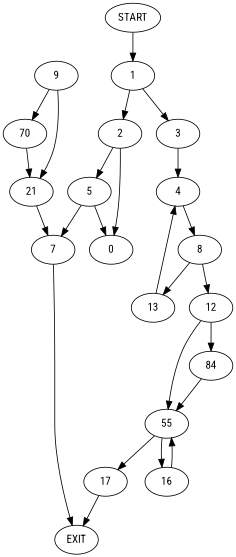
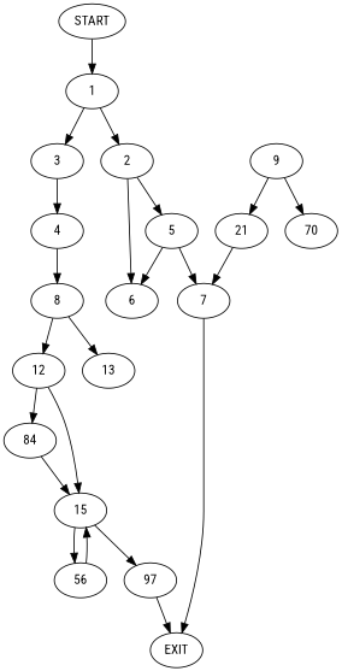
  digraph {
    fontname="Roboto Condensed"
    node [fontname="Roboto Condensed"]
    edge [fontname="Roboto Condensed"]
    n1 [label=START]
    1
    2
    3
    n5 [label=EXIT]
    5
-   6 [label=0]
+   6
    4
    7
    8
    12
    13
    n13 [label=70]
    9
    n15 [label=21]
    n16 [label=84]
-   15 [label=55]
-   16
-   17
+   15
+   16 [label=56]
+   17 [label=97]
    n1 -> 1
    1 -> 2
    1 -> 3
    2 -> 5
    2 -> 6
    3 -> 4
    5 -> 6
    5 -> 7
    4 -> 8
    7 -> n5
    8 -> 12
    8 -> 13
    12 -> n16
    12 -> 15
-   13 -> 4
-   n13 -> n15
    9 -> n13
    9 -> n15
    n15 -> 7
    n16 -> 15
    15 -> 16
    15 -> 17
    16 -> 15
    17 -> n5
  }
